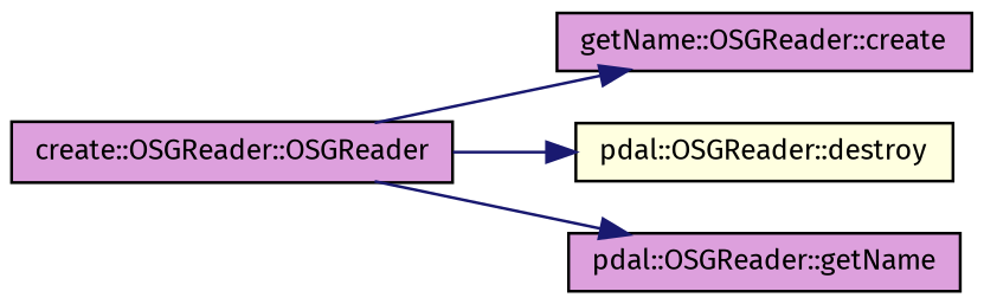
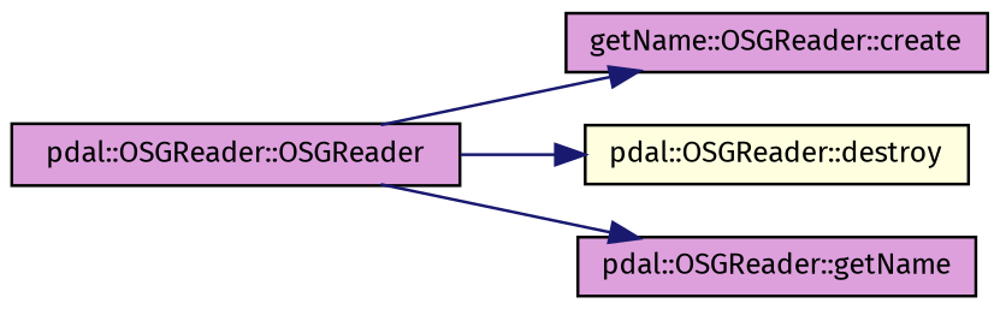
  digraph {
    fontname="Fira Sans"
    rankdir=LR
    node [color=black fillcolor=plum fontname="Fira Sans" fontsize=10 shape=record style=filled]
    edge [color=midnightblue fontname="Fira Sans" fontsize=10 labelfontname=Helvetica labelfontsize=10 style=solid]
-   n1 [fontcolor=black height=0.2 label="create::OSGReader::OSGReader" width=0.4]
+   n1 [fontcolor=black height=0.2 label="pdal::OSGReader::OSGReader" width=0.4]
    n2 [height=0.2 label="getName::OSGReader::create" width=0.4]
    n3 [fillcolor=lightyellow height=0.2 label="pdal::OSGReader::destroy" width=0.4]
    n4 [height=0.2 label="pdal::OSGReader::getName" width=0.4]
    n1 -> n2
    n1 -> n3
    n1 -> n4
  }
